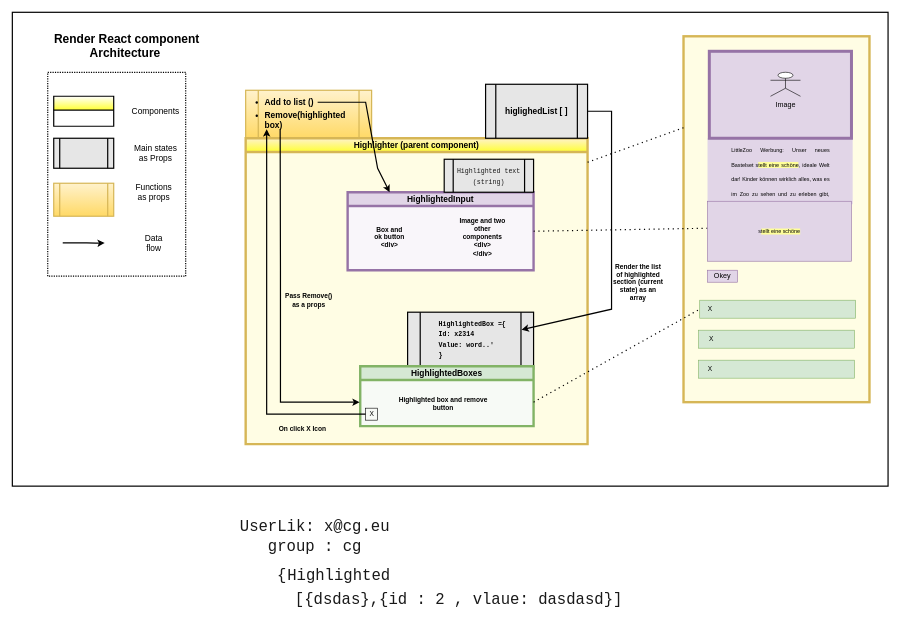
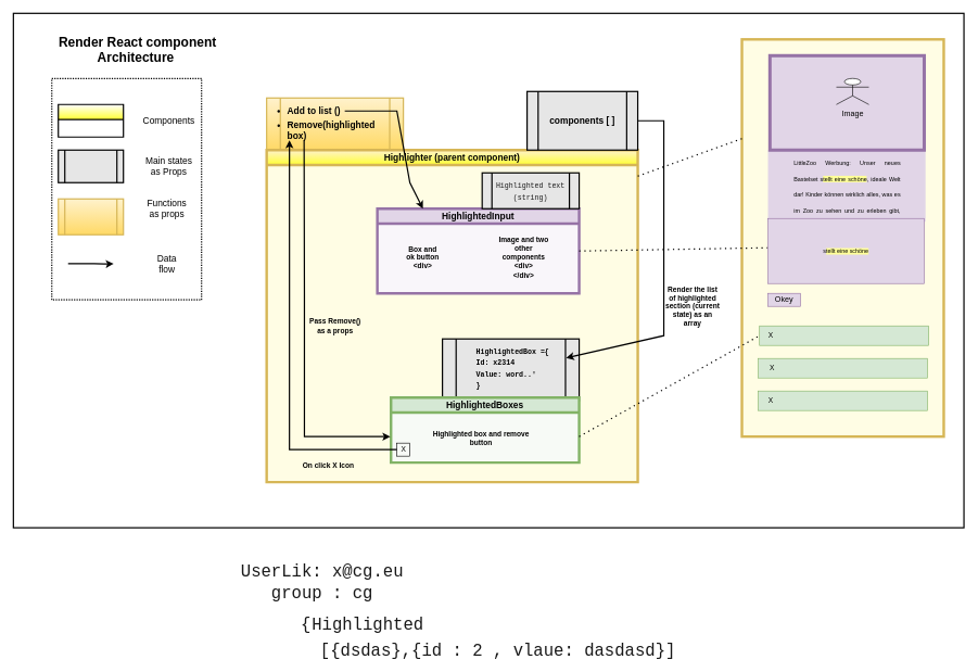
  <mxCell id="0" />
  <mxCell id="1" parent="0" />
  <mxCell id="2" value="" style="rounded=0;whiteSpace=wrap;html=1;fontSize=13;strokeWidth=2;" parent="1" vertex="1"><mxGeometry x="20" y="20" width="1460" height="790" as="geometry" /></mxCell>
  <mxCell id="3" value="" style="shape=process;whiteSpace=wrap;html=1;backgroundOutline=1;fontSize=14;strokeWidth=2;fillColor=#fff2cc;gradientColor=#ffd966;strokeColor=#d6b656;rounded=0;" parent="1" vertex="1"><mxGeometry x="409" y="150" width="210" height="80" as="geometry" /></mxCell>
  <mxCell id="4" value="" style="rounded=0;whiteSpace=wrap;html=1;fillColor=#FFFDE4;strokeColor=#d6b656;strokeWidth=4;arcSize=5;" parent="1" vertex="1"><mxGeometry x="1139" y="60" width="310" height="610" as="geometry" /></mxCell>
  <mxCell id="5" value="&lt;h1&gt;&lt;br&gt;&lt;/h1&gt;" style="text;html=1;strokeColor=none;fillColor=#E1D5E7;spacing=5;spacingTop=-20;whiteSpace=wrap;overflow=hidden;rounded=0;" parent="1" vertex="1"><mxGeometry x="1179" y="230" width="242" height="110" as="geometry" /></mxCell>
  <mxCell id="6" value="Okey" style="rounded=0;whiteSpace=wrap;html=1;fillColor=#e1d5e7;strokeColor=#9673a6;" parent="1" vertex="1"><mxGeometry x="1179" y="450" width="50" height="20" as="geometry" /></mxCell>
  <mxCell id="7" value="Functions as props" style="text;html=1;strokeColor=none;fillColor=none;align=center;verticalAlign=middle;whiteSpace=wrap;rounded=0;fontSize=14;" parent="1" vertex="1"><mxGeometry x="226" y="305" width="60" height="30" as="geometry" /></mxCell>
  <mxCell id="8" value="Components" style="text;html=1;strokeColor=none;fillColor=none;align=center;verticalAlign=middle;whiteSpace=wrap;rounded=0;fontSize=14;" parent="1" vertex="1"><mxGeometry x="229" y="170" width="60" height="30" as="geometry" /></mxCell>
  <mxCell id="9" value="&lt;ul&gt;&lt;li&gt;&lt;b&gt;Add to list ()&lt;/b&gt;&lt;/li&gt;&lt;/ul&gt;" style="text;html=1;strokeColor=none;fillColor=none;align=left;verticalAlign=middle;whiteSpace=wrap;rounded=0;fontSize=14;" parent="1" vertex="1"><mxGeometry x="399" y="155" width="130" height="30" as="geometry" /></mxCell>
  <mxCell id="10" value="&lt;ul&gt;&lt;li&gt;&lt;b&gt;Remove(highlighted box)&lt;/b&gt;&lt;/li&gt;&lt;/ul&gt;" style="text;html=1;strokeColor=none;fillColor=none;align=left;verticalAlign=middle;whiteSpace=wrap;rounded=0;fontSize=14;" parent="1" vertex="1"><mxGeometry x="399" y="185" width="90" height="30" as="geometry" /></mxCell>
  <mxCell id="11" value="" style="rounded=0;whiteSpace=wrap;html=1;fillColor=#d5e8d4;strokeColor=#82b366;" parent="1" vertex="1"><mxGeometry x="1166" y="500" width="260" height="30" as="geometry" /></mxCell>
  <mxCell id="12" value="Highlighter (parent component)" style="swimlane;fontSize=14;strokeWidth=4;fillColor=#fff2cc;strokeColor=#d6b656;swimlaneFillColor=#FFFDE4;gradientColor=#FFFF33;rounded=0;" parent="1" vertex="1"><mxGeometry x="409" y="230" width="570" height="510" as="geometry" /></mxCell>
  <mxCell id="13" value="HighlightedInput" style="swimlane;fontSize=14;strokeWidth=4;fillColor=#e1d5e7;strokeColor=#9673a6;swimlaneFillColor=#F9F6FA;rounded=0;" parent="12" vertex="1"><mxGeometry x="170" y="90" width="310" height="130" as="geometry" /></mxCell>
  <mxCell id="14" value="&lt;b&gt;Box and ok button&lt;br&gt;&amp;lt;div&amp;gt;&lt;/b&gt;" style="text;html=1;strokeColor=none;fillColor=none;align=center;verticalAlign=middle;whiteSpace=wrap;rounded=0;fontSize=11;" parent="13" vertex="1"><mxGeometry x="40" y="60" width="60" height="30" as="geometry" /></mxCell>
  <mxCell id="15" value="&lt;b&gt;Image and two other components&lt;br&gt;&amp;lt;div&amp;gt;&lt;br&gt;&amp;lt;/div&amp;gt;&lt;/b&gt;&lt;b style=&quot;font-size: 13px&quot;&gt;&lt;br&gt;&lt;/b&gt;" style="text;html=1;strokeColor=none;fillColor=none;align=center;verticalAlign=middle;whiteSpace=wrap;rounded=0;fontSize=11;strokeWidth=0;" parent="13" vertex="1"><mxGeometry x="180" y="60" width="90" height="30" as="geometry" /></mxCell>
  <mxCell id="16" value="" style="shape=process;whiteSpace=wrap;html=1;backgroundOutline=1;fontSize=14;strokeWidth=2;fillColor=#E6E6E6;rounded=0;" parent="12" vertex="1"><mxGeometry x="270" y="290" width="210" height="95" as="geometry" /></mxCell>
  <mxCell id="17" value="&lt;font face=&quot;Courier New&quot;&gt;&lt;span style=&quot;font-size: 11px&quot;&gt;&lt;b&gt;HighlightedBox&lt;/b&gt;&lt;/span&gt;&lt;b style=&quot;font-size: 11px&quot;&gt;&amp;nbsp;=&lt;/b&gt;&lt;b style=&quot;font-size: 11px&quot;&gt;{&lt;/b&gt;&lt;br&gt;&lt;span style=&quot;font-size: 11px ; font-weight: bold&quot;&gt;&#09;&lt;/span&gt;&lt;span style=&quot;font-size: 11px ; font-weight: bold&quot;&gt;&#09;&lt;/span&gt;&lt;span style=&quot;font-size: 11px ; font-weight: bold&quot;&gt;&#09;&lt;/span&gt;&lt;span style=&quot;font-size: 11px ; font-weight: bold&quot;&gt;&#09;&lt;/span&gt;&lt;b style=&quot;font-size: 11px&quot;&gt;Id: x2314&lt;/b&gt;&lt;br&gt;&lt;b style=&quot;font-size: 11px&quot;&gt;Value: word..'&lt;/b&gt;&lt;br&gt;&lt;b style=&quot;font-size: 11px&quot;&gt;}&lt;/b&gt;&lt;/font&gt;" style="text;html=1;strokeColor=none;fillColor=none;align=left;verticalAlign=middle;whiteSpace=wrap;rounded=0;fontSize=14;" parent="12" vertex="1"><mxGeometry x="320" y="274.68" width="140" height="120.63" as="geometry" /></mxCell>
  <mxCell id="18" value="HighlightedBoxes" style="swimlane;fontSize=14;strokeWidth=4;fillColor=#d5e8d4;strokeColor=#82b366;swimlaneFillColor=#F7FAF6;rounded=0;" parent="12" vertex="1"><mxGeometry x="191" y="380" width="289" height="100" as="geometry" /></mxCell>
  <mxCell id="19" value="&lt;font style=&quot;font-size: 11px&quot;&gt;&lt;b&gt;Highlighted&lt;/b&gt;&lt;b&gt;&amp;nbsp;box and remove button&lt;/b&gt;&lt;/font&gt;" style="text;html=1;strokeColor=none;fillColor=none;align=center;verticalAlign=middle;whiteSpace=wrap;rounded=0;fontSize=11;" parent="18" vertex="1"><mxGeometry x="48" y="55" width="181" height="15" as="geometry" /></mxCell>
  <mxCell id="20" value="X" style="text;html=1;align=center;verticalAlign=middle;resizable=0;points=[];autosize=1;strokeColor=default;fillColor=none;fontSize=11;rounded=0;" parent="18" vertex="1"><mxGeometry x="9" y="70" width="20" height="20" as="geometry" /></mxCell>
  <mxCell id="21" value="&lt;div style=&quot;font-family: &amp;#34;jetbrains mono&amp;#34; , &amp;#34;menlo&amp;#34; , &amp;#34;monaco&amp;#34; , &amp;#34;courier new&amp;#34; , monospace , &amp;#34;menlo&amp;#34; , &amp;#34;monaco&amp;#34; , &amp;#34;courier new&amp;#34; , monospace ; line-height: 18px&quot;&gt;&lt;font color=&quot;#191919&quot; style=&quot;font-size: 11px&quot;&gt;Highlighted text (string)&lt;/font&gt;&lt;/div&gt;" style="shape=process;whiteSpace=wrap;html=1;backgroundOutline=1;fontSize=14;strokeWidth=2;fillColor=#E6E6E6;rounded=0;" parent="12" vertex="1"><mxGeometry x="331" y="35" width="149" height="55" as="geometry" /></mxCell>
  <mxCell id="22" value="&lt;b&gt;On click X Icon&lt;/b&gt;" style="text;html=1;strokeColor=none;fillColor=none;align=center;verticalAlign=middle;whiteSpace=wrap;rounded=0;fontSize=11;" parent="12" vertex="1"><mxGeometry x="30" y="470" width="130" height="30" as="geometry" /></mxCell>
  <mxCell id="23" value="&lt;b&gt;Pass Remove() as a props&lt;/b&gt;" style="text;html=1;strokeColor=none;fillColor=none;align=center;verticalAlign=middle;whiteSpace=wrap;rounded=0;fontSize=11;" parent="12" vertex="1"><mxGeometry x="61" y="255" width="89" height="30" as="geometry" /></mxCell>
  <mxCell id="24" value="" style="rounded=0;whiteSpace=wrap;html=1;fillColor=#d5e8d4;strokeColor=#82b366;" parent="1" vertex="1"><mxGeometry x="1164" y="550" width="260" height="30" as="geometry" /></mxCell>
  <mxCell id="25" value="" style="rounded=0;whiteSpace=wrap;html=1;fillColor=#d5e8d4;strokeColor=#82b366;" parent="1" vertex="1"><mxGeometry x="1164" y="600" width="260" height="30" as="geometry" /></mxCell>
  <mxCell id="26" value="" style="endArrow=none;dashed=1;html=1;dashPattern=1 3;strokeWidth=2;rounded=0;fontSize=14;entryX=0;entryY=0.5;entryDx=0;entryDy=0;" parent="1" target="11" edge="1"><mxGeometry width="50" height="50" relative="1" as="geometry"><mxPoint x="889" y="670" as="sourcePoint" /><mxPoint x="799" y="430" as="targetPoint" /></mxGeometry></mxCell>
  <mxCell id="27" value="" style="shape=process;whiteSpace=wrap;html=1;backgroundOutline=1;fontSize=14;strokeWidth=2;fillColor=#E6E6E6;rounded=0;" parent="1" vertex="1"><mxGeometry x="809" y="140" width="170" height="90" as="geometry" /></mxCell>
  <mxCell id="28" value="" style="endArrow=none;dashed=1;html=1;dashPattern=1 3;strokeWidth=2;rounded=0;fontSize=14;entryX=0;entryY=0.5;entryDx=0;entryDy=0;exitX=1;exitY=0.5;exitDx=0;exitDy=0;" parent="1" source="13" edge="1"><mxGeometry width="50" height="50" relative="1" as="geometry"><mxPoint x="849" y="440" as="sourcePoint" /><mxPoint x="1179" y="380" as="targetPoint" /></mxGeometry></mxCell>
- <mxCell id="29" value="&lt;b&gt;higlighedList [ ]&lt;/b&gt;" style="text;html=1;strokeColor=none;fillColor=none;align=center;verticalAlign=middle;whiteSpace=wrap;rounded=0;fontSize=14;" parent="1" vertex="1"><mxGeometry x="829" y="170" width="130" height="30" as="geometry" /></mxCell>
+ <mxCell id="29" value="&lt;b&gt;components [ ]&lt;/b&gt;" style="text;html=1;strokeColor=none;fillColor=none;align=center;verticalAlign=middle;whiteSpace=wrap;rounded=0;fontSize=14;" parent="1" vertex="1"><mxGeometry x="829" y="170" width="130" height="30" as="geometry" /></mxCell>
  <mxCell id="30" value="" style="endArrow=none;dashed=1;html=1;dashPattern=1 3;strokeWidth=2;rounded=0;fontSize=14;entryX=0;entryY=0.25;entryDx=0;entryDy=0;" parent="1" target="4" edge="1"><mxGeometry width="50" height="50" relative="1" as="geometry"><mxPoint x="979" y="270" as="sourcePoint" /><mxPoint x="1179" y="390" as="targetPoint" /></mxGeometry></mxCell>
  <mxCell id="31" value="" style="shape=process;whiteSpace=wrap;html=1;backgroundOutline=1;fontSize=14;strokeWidth=2;fillColor=#E6E6E6;rounded=0;" parent="1" vertex="1"><mxGeometry x="89" y="230" width="100" height="50" as="geometry" /></mxCell>
  <mxCell id="32" value="" style="swimlane;fontSize=14;strokeWidth=2;gradientColor=#FFFF33;rounded=0;" parent="1" vertex="1"><mxGeometry x="89" y="160" width="100" height="50" as="geometry" /></mxCell>
  <mxCell id="33" value="Main states as Props" style="text;html=1;strokeColor=none;fillColor=none;align=center;verticalAlign=middle;whiteSpace=wrap;rounded=0;fontSize=14;" parent="1" vertex="1"><mxGeometry x="219" y="240" width="80" height="30" as="geometry" /></mxCell>
  <mxCell id="34" value="" style="endArrow=classic;html=1;rounded=0;fontSize=11;exitX=1;exitY=0.5;exitDx=0;exitDy=0;strokeWidth=2;" parent="1" source="27" target="17" edge="1"><mxGeometry width="50" height="50" relative="1" as="geometry"><mxPoint x="1019" y="185" as="sourcePoint" /><mxPoint x="1059" y="150" as="targetPoint" /><Array as="points"><mxPoint x="1019" y="185" /><mxPoint x="1019" y="515" /></Array></mxGeometry></mxCell>
  <mxCell id="35" value="" style="endArrow=classic;html=1;rounded=0;fontSize=11;strokeWidth=2;exitX=1;exitY=0.5;exitDx=0;exitDy=0;" parent="1" source="9" edge="1"><mxGeometry width="50" height="50" relative="1" as="geometry"><mxPoint x="529" y="170" as="sourcePoint" /><mxPoint x="649" y="320" as="targetPoint" /><Array as="points"><mxPoint x="609" y="170" /><mxPoint x="629" y="280" /></Array></mxGeometry></mxCell>
  <mxCell id="36" value="" style="endArrow=classic;html=1;rounded=0;fontSize=11;strokeWidth=2;exitX=0.75;exitY=1;exitDx=0;exitDy=0;" parent="1" source="10" edge="1"><mxGeometry width="50" height="50" relative="1" as="geometry"><mxPoint x="531.04" y="207.04" as="sourcePoint" /><mxPoint x="599" y="670" as="targetPoint" /><Array as="points"><mxPoint x="467" y="450" /><mxPoint x="467" y="670" /></Array></mxGeometry></mxCell>
  <mxCell id="37" value="X" style="text;html=1;align=center;verticalAlign=middle;resizable=0;points=[];autosize=1;strokeColor=none;fillColor=none;fontSize=11;rounded=0;" parent="1" vertex="1"><mxGeometry x="1173" y="505" width="20" height="20" as="geometry" /></mxCell>
  <mxCell id="38" value="X" style="text;html=1;align=center;verticalAlign=middle;resizable=0;points=[];autosize=1;strokeColor=none;fillColor=none;fontSize=11;rounded=0;" parent="1" vertex="1"><mxGeometry x="1175" y="555" width="20" height="20" as="geometry" /></mxCell>
  <mxCell id="39" value="X" style="text;html=1;align=center;verticalAlign=middle;resizable=0;points=[];autosize=1;strokeColor=none;fillColor=none;fontSize=11;rounded=0;" parent="1" vertex="1"><mxGeometry x="1173" y="605" width="20" height="20" as="geometry" /></mxCell>
  <mxCell id="40" value="" style="shape=process;whiteSpace=wrap;html=1;backgroundOutline=1;fontSize=14;strokeWidth=2;fillColor=#fff2cc;gradientColor=#ffd966;strokeColor=#d6b656;rounded=0;" parent="1" vertex="1"><mxGeometry x="89" y="305" width="100" height="55" as="geometry" /></mxCell>
  <mxCell id="41" value="" style="endArrow=classic;html=1;rounded=0;fontSize=13;strokeWidth=2;" parent="1" edge="1"><mxGeometry width="50" height="50" relative="1" as="geometry"><mxPoint x="104" y="404.5" as="sourcePoint" /><mxPoint x="174" y="404.5" as="targetPoint" /><Array as="points"><mxPoint x="144" y="404.5" /><mxPoint x="159" y="405" /></Array></mxGeometry></mxCell>
  <mxCell id="42" value="Data flow" style="text;html=1;strokeColor=none;fillColor=none;align=center;verticalAlign=middle;whiteSpace=wrap;rounded=0;fontSize=14;" parent="1" vertex="1"><mxGeometry x="226" y="390" width="60" height="30" as="geometry" /></mxCell>
  <mxCell id="43" value="" style="rounded=0;whiteSpace=wrap;html=1;fontSize=13;strokeWidth=2;fillColor=none;gradientColor=none;dashed=1;dashPattern=1 1;" parent="1" vertex="1"><mxGeometry x="79" y="120" width="230" height="340" as="geometry" /></mxCell>
  <mxCell id="44" value="&lt;b&gt;&lt;font style=&quot;font-size: 20px&quot;&gt;Render React component Architecture&amp;nbsp;&lt;/font&gt;&lt;/b&gt;" style="text;html=1;strokeColor=none;fillColor=none;align=center;verticalAlign=middle;whiteSpace=wrap;rounded=0;fontSize=13;" parent="1" vertex="1"><mxGeometry x="76" y="60" width="270" height="30" as="geometry" /></mxCell>
  <mxCell id="45" value="" style="rounded=0;whiteSpace=wrap;html=1;arcSize=0;fillColor=#e1d5e7;strokeColor=#9673a6;strokeWidth=5;" parent="1" vertex="1"><mxGeometry x="1182" y="85" width="237" height="145" as="geometry" /></mxCell>
  <mxCell id="46" value="Image" style="shape=umlActor;verticalLabelPosition=bottom;verticalAlign=top;html=1;outlineConnect=0;rounded=0;" parent="1" vertex="1"><mxGeometry x="1284" y="120" width="50" height="40" as="geometry" /></mxCell>
  <mxCell id="47" value="&lt;div style=&quot;text-align: justify&quot;&gt;&lt;span style=&quot;font-size: 9px ; font-family: sans-serif ; text-align: left&quot;&gt;LittleZoo Werbung: Unser neues Bastelset s&lt;span style=&quot;background-color: rgb(255 , 255 , 153)&quot;&gt;tellt eine schöne&lt;/span&gt;, ideale Welt dar! Kinder können wirklich alles, was es im Zoo zu sehen und zu erleben gibt, nachspielen. Mit ihnen können Rollenspiele geübt und Verhaltensweisen&lt;/span&gt;&lt;/div&gt;" style="text;html=1;strokeColor=none;fillColor=none;align=center;verticalAlign=middle;whiteSpace=wrap;rounded=0;dashed=1;dashPattern=1 1;fontFamily=Courier New;fontSize=20;" parent="1" vertex="1"><mxGeometry x="1217.5" y="317.5" width="166" height="5" as="geometry" /></mxCell>
  <mxCell id="48" value="&lt;span style=&quot;font-family: sans-serif ; font-size: 9px ; text-align: left&quot;&gt;s&lt;/span&gt;&lt;span style=&quot;font-family: sans-serif ; font-size: 9px ; text-align: left ; background-color: rgb(255 , 255 , 153)&quot;&gt;tellt eine schöne&lt;/span&gt;" style="rounded=0;whiteSpace=wrap;html=1;fillColor=#E1D5E7;strokeColor=#9673A6;arcSize=4;" parent="1" vertex="1"><mxGeometry x="1179" y="335" width="240" height="100" as="geometry" /></mxCell>
  <mxCell id="49" value="&lt;font style=&quot;font-size: 26px&quot;&gt;[{dsdas},{id : 2 , vlaue: dasdasd}]&lt;/font&gt;" style="text;html=1;align=center;verticalAlign=middle;resizable=0;points=[];autosize=1;strokeColor=none;fillColor=none;fontSize=11;fontFamily=Courier New;fontColor=#191919;rounded=0;" parent="1" vertex="1"><mxGeometry x="484" y="990" width="560" height="20" as="geometry" /></mxCell>
- <mxCell id="50" value="UserLik: x@cg.eu&lt;br&gt;group : cg" style="text;html=1;align=center;verticalAlign=middle;resizable=0;points=[];autosize=1;strokeColor=none;fillColor=none;fontSize=26;fontFamily=Courier New;fontColor=#191919;rounded=0;" parent="1" vertex="1"><mxGeometry x="389" y="860" width="270" height="70" as="geometry" /></mxCell>
+ <mxCell id="50" value="UserLik: x@cg.eu&lt;br&gt;group : cg" style="text;html=1;align=center;verticalAlign=middle;resizable=0;points=[];autosize=1;strokeColor=none;fillColor=none;fontSize=26;fontFamily=Courier New;fontColor=#191919;rounded=0;" parent="1" vertex="1"><mxGeometry x="359" y="860" width="270" height="70" as="geometry" /></mxCell>
  <mxCell id="51" value="{" style="text;html=1;align=center;verticalAlign=middle;resizable=0;points=[];autosize=1;strokeColor=none;fillColor=none;fontSize=26;fontFamily=Courier New;fontColor=#191919;rounded=0;" parent="1" vertex="1"><mxGeometry x="454" y="940" width="30" height="40" as="geometry" /></mxCell>
  <mxCell id="52" value="Highlighted" style="text;html=1;align=center;verticalAlign=middle;resizable=0;points=[];autosize=1;strokeColor=none;fillColor=none;fontSize=26;fontFamily=Courier New;fontColor=#191919;rounded=0;" parent="1" vertex="1"><mxGeometry x="469" y="940" width="190" height="40" as="geometry" /></mxCell>
  <mxCell id="53" value="" style="endArrow=none;html=1;rounded=0;fontSize=11;strokeWidth=2;startArrow=classic;startFill=1;endFill=0;" parent="1" source="10" edge="1"><mxGeometry width="50" height="50" relative="1" as="geometry"><mxPoint x="476.5" y="225" as="sourcePoint" /><mxPoint x="609" y="690" as="targetPoint" /><Array as="points"><mxPoint x="444" y="480" /><mxPoint x="444" y="690" /></Array></mxGeometry></mxCell>
  <mxCell id="54" value="&lt;b&gt;Render the list of highlighted section (current state) as an array&lt;/b&gt;" style="text;html=1;strokeColor=none;fillColor=none;align=center;verticalAlign=middle;whiteSpace=wrap;rounded=0;fontSize=11;" parent="1" vertex="1"><mxGeometry x="1019" y="455" width="89" height="30" as="geometry" /></mxCell>
